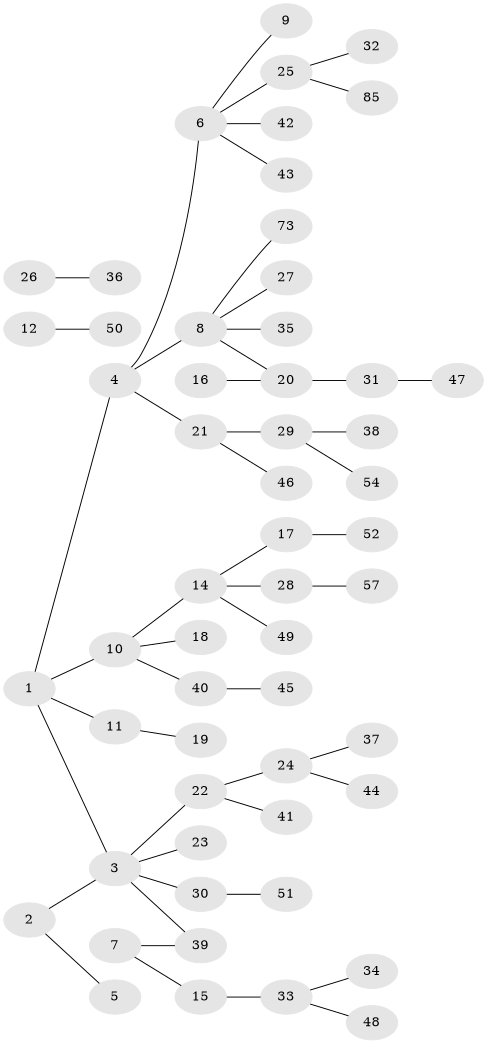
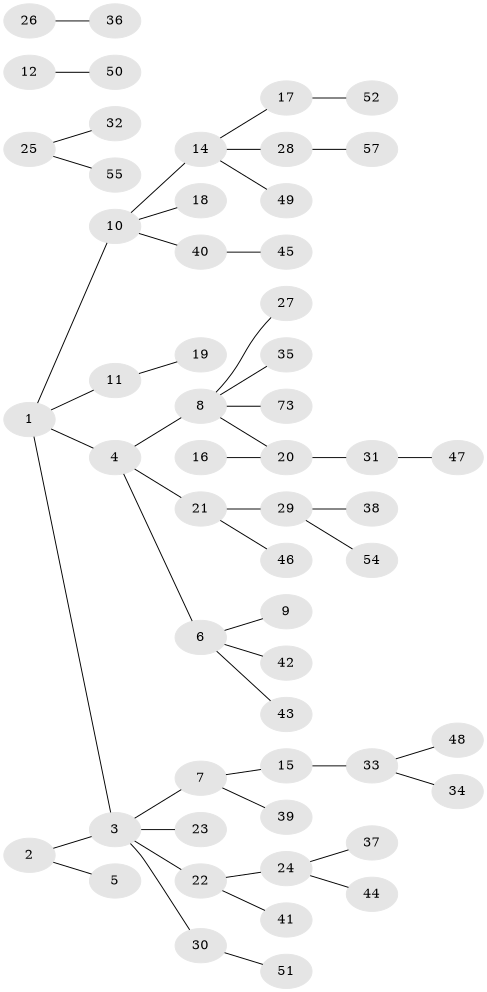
  graph {
    rankdir=LR
    node [color=gray90 style=filled]
    1
    4
    10
    11
    3
    2
    5
    6
    8
    21
    14
    18
    40
    19
    7
    22
    23
    30
    15
    39
    24
    41
    51
    9
    25
    42
    43
    n28 [label=73]
    27
    35
    20
    29
    46
    32
-   55 [label=85]
+   55
    12
    50
    33
    16
    17
    28
    49
    45
    52
    n45 [label=57]
    34
    48
    31
    26
    36
    47
    38
    54
    37
    44
    1 -- 4
    1 -- 10
    1 -- 11
    1 -- 3
    4 -- 6
    4 -- 8
    4 -- 21
    10 -- 14
    10 -- 18
    10 -- 40
    11 -- 19
-   3 -- 39
+   3 -- 7
    3 -- 22
    3 -- 23
    3 -- 30
    2 -- 3
    2 -- 5
    6 -- 9
-   6 -- 25
    6 -- 42
    6 -- 43
    8 -- n28
    8 -- 27
    8 -- 35
    8 -- 20
    21 -- 29
    21 -- 46
    14 -- 17
    14 -- 28
    14 -- 49
    40 -- 45
    7 -- 15
    7 -- 39
    22 -- 24
    22 -- 41
    30 -- 51
    15 -- 33
    24 -- 37
    24 -- 44
    25 -- 32
    25 -- 55
    20 -- 31
    29 -- 38
    29 -- 54
    12 -- 50
    33 -- 34
    33 -- 48
    16 -- 20
    17 -- 52
    28 -- n45
    31 -- 47
    26 -- 36
  }
